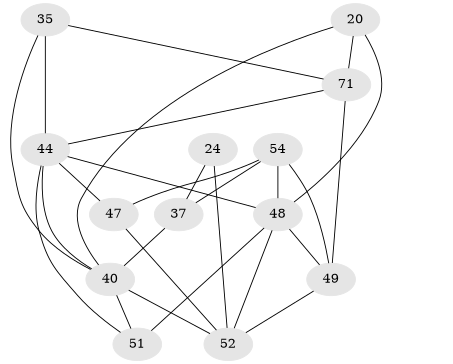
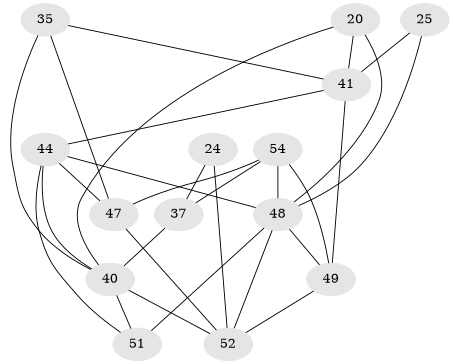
  graph {
    fontname="DejaVu Serif"
    node [color=gray90 fontname="DejaVu Serif" style=filled]
    edge [fontname="DejaVu Serif"]
    20 [super="+1"]
-   41 [super="+3+19" label=71]
+   41 [super="+3+19"]
    n3 [label=40 super="+8+13+43"]
    48 [super="+2+29+9+40+46"]
    44 [super="+32+28+30"]
    49 [super="+33+36"]
    52 [super="+12+50+39"]
    51 [super="+17"]
    24
    37
+   25 [super="+4"]
    47 [super="+42"]
    n13 [label=54 super="+15"]
    35 [super="+22"]
    20 -- 41
    20 -- n3
    20 -- 48 [weight=2]
    41 -- 44
    41 -- 49 [weight=4]
    n3 -- 52 [weight=8]
    n3 -- 51
    48 -- 49
    48 -- 52 [weight=5]
    48 -- 51 [weight=3]
    44 -- n3
    44 -- 48 [weight=2]
    44 -- 51 [weight=2]
    44 -- 47 [weight=3]
    49 -- 52 [weight=2]
    24 -- 52 [weight=3]
    24 -- 37
    37 -- n3
+   25 -- 41
+   25 -- 48
    47 -- 52
    n13 -- 48 [weight=2]
    n13 -- 49
    n13 -- 37 [weight=2]
    n13 -- 47
    35 -- 41
    35 -- n3 [weight=2]
-   35 -- 44
+   35 -- 47
  }
